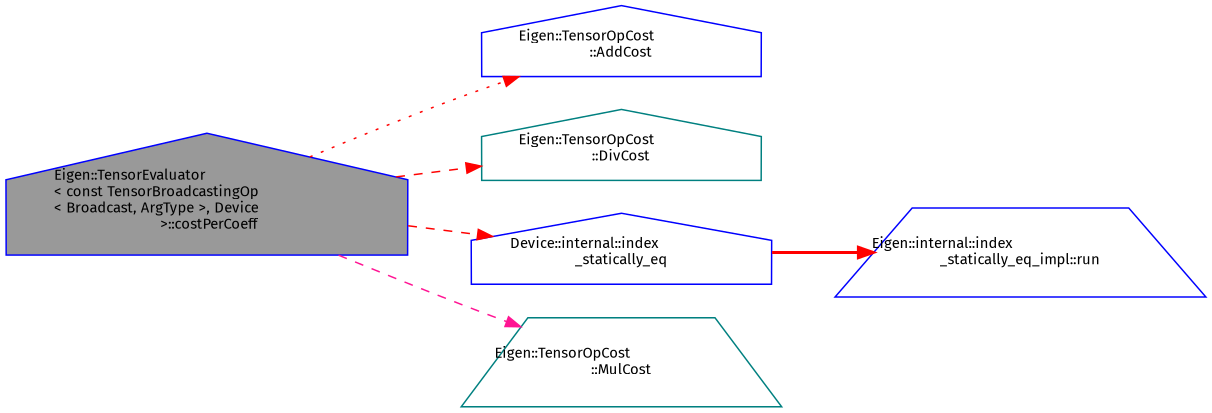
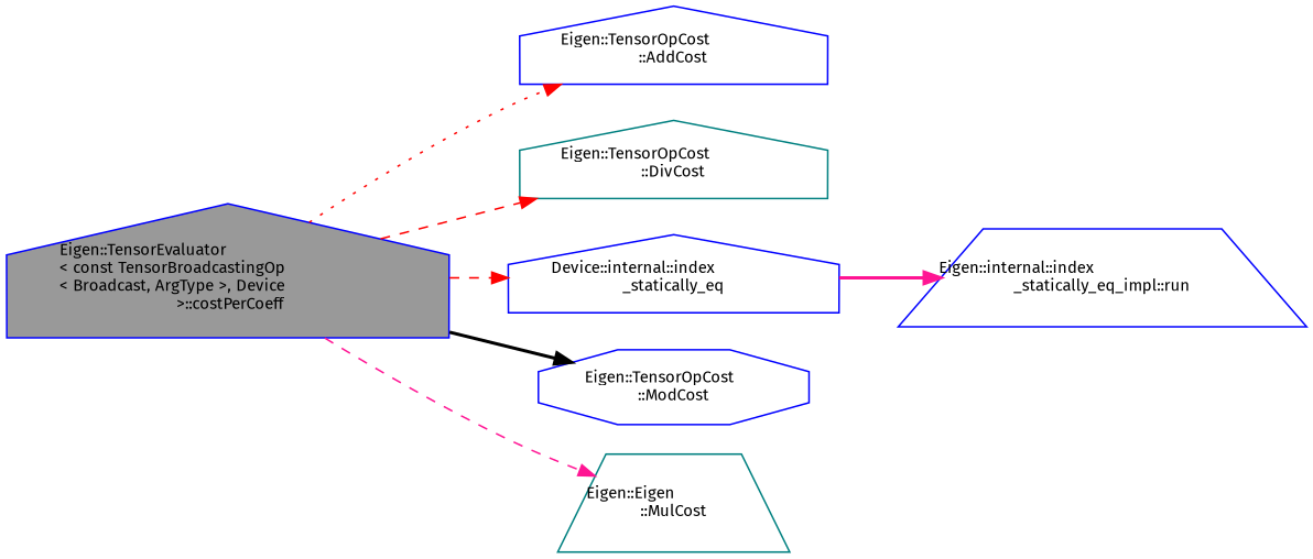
  digraph {
    fontname="Fira Sans"
    rankdir=LR
    node [color=blue fillcolor=white fontname="Fira Sans" fontsize=10 shape=house style=filled]
    edge [color=red fontname="Fira Sans" fontsize=10 labelfontname=Helvetica labelfontsize=10 style=dashed]
    n1 [fillcolor=grey60 fontcolor=black height=0.2 label="Eigen::TensorEvaluator\l\< const TensorBroadcastingOp\l\< Broadcast, ArgType \>, Device\l \>::costPerCoeff" width=0.4]
    n2 [height=0.2 label="Eigen::TensorOpCost\l::AddCost" width=0.4]
    n3 [color=teal height=0.2 label="Eigen::TensorOpCost\l::DivCost" width=0.4]
    n4 [height=0.2 label="Device::internal::index\l_statically_eq" width=0.4]
-   n6 [color=teal height=0.2 label="Eigen::TensorOpCost\l::MulCost" shape=trapezium width=0.4]
+   n5 [height=0.2 label="Eigen::TensorOpCost\l::ModCost" shape=octagon width=0.4]
+   n6 [color=teal height=0.2 label="Eigen::Eigen\l::MulCost" shape=trapezium width=0.4]
    n7 [height=0.2 label="Eigen::internal::index\l_statically_eq_impl::run" shape=trapezium width=0.4]
    n1 -> n2 [style=dotted]
    n1 -> n3
    n1 -> n4
+   n1 -> n5 [color=black style=bold]
    n1 -> n6 [color=deeppink]
-   n4 -> n7 [style=bold]
+   n4 -> n7 [color=deeppink style=bold]
  }
